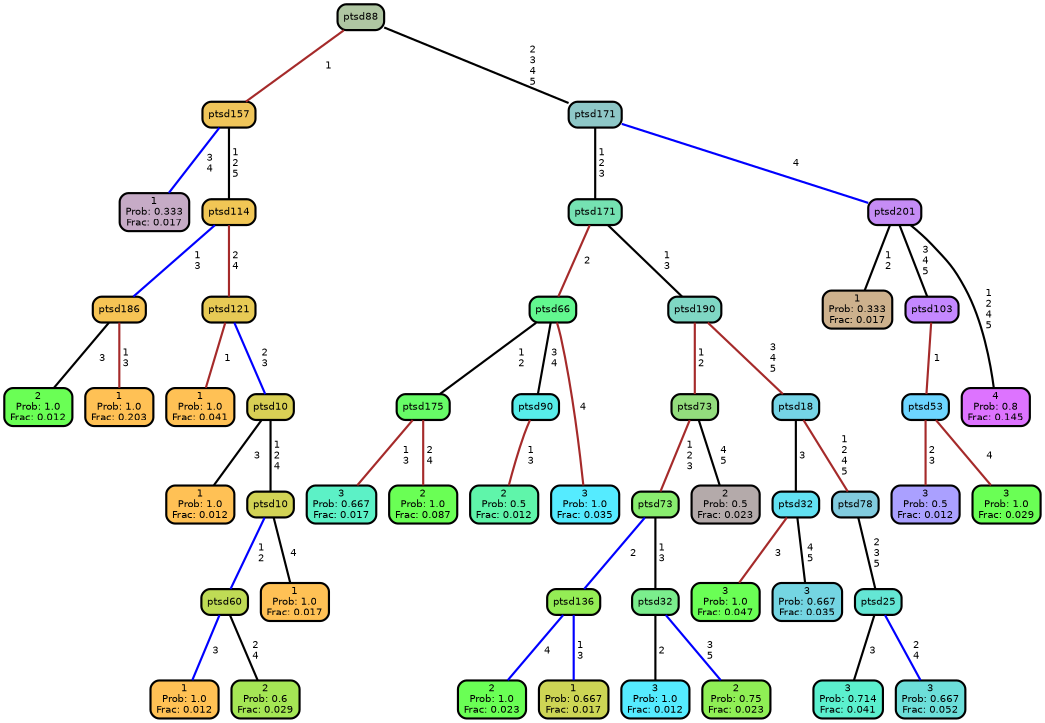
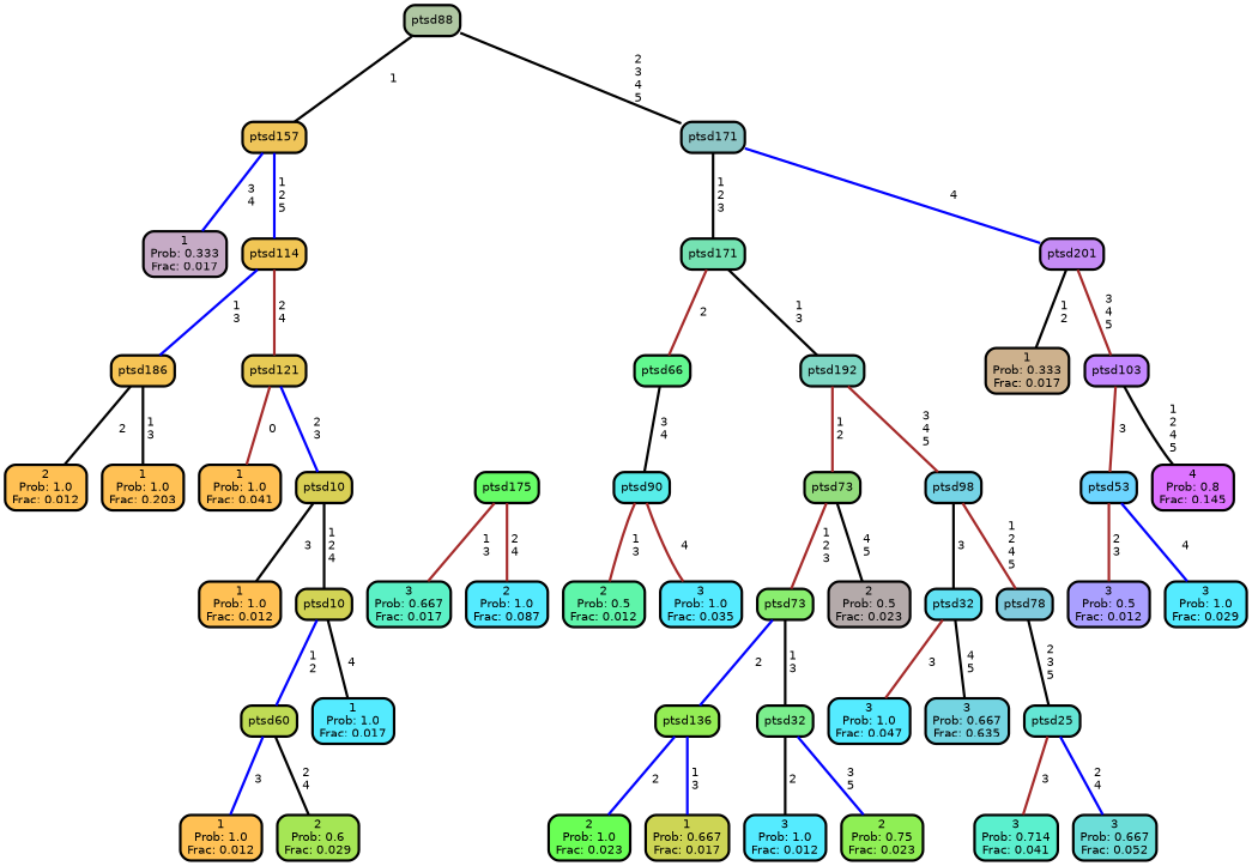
  graph {
    ranksep="0 equally"
    splines=straight
    node [color=black fillcolor="#ffc155" fontcolor=black fontname=helvetica penwidth=3 shape=box style="filled, rounded"]
    edge [color=black fontname=helvetica penwidth=3]
    n1 [fillcolor="#c6abc6" label="1\nProb: 0.333\nFrac: 0.017"]
    n2 [fillcolor="#efc55a" label=ptsd157]
    n3 [fillcolor="#f1c655" label=ptsd114]
    n4 [fillcolor="#f6c455" label=ptsd186]
    n5 [fillcolor="#e7ca55" label=ptsd121]
-   n6 [fillcolor="#6aff55" label="2\nProb: 1.0\nFrac: 0.012"]
+   n6 [label="2\nProb: 1.0\nFrac: 0.012"]
    n7 [label="1\nProb: 1.0\nFrac: 0.203"]
    n8 [label="1\nProb: 1.0\nFrac: 0.041"]
    n9 [fillcolor="#d9d055" label=ptsd10]
    n10 [label="1\nProb: 1.0\nFrac: 0.012"]
    n11 [fillcolor="#d2d355" label=ptsd10]
    n12 [fillcolor="#bfdb55" label=ptsd60]
-   n13 [label="1\nProb: 1.0\nFrac: 0.017"]
+   n13 [fillcolor="#55ebff" label="1\nProb: 1.0\nFrac: 0.017"]
    n14 [label="1\nProb: 1.0\nFrac: 0.012"]
    n15 [fillcolor="#a5e655" label="2\nProb: 0.6\nFrac: 0.029"]
    n16 [fillcolor="#afc6a2" label=ptsd88]
    n17 [fillcolor="#8ec7c7" label=ptsd171]
    n18 [fillcolor="#75e2b2" label=ptsd171]
    n19 [fillcolor="#c58cf5" label=ptsd201]
    n20 [fillcolor="#5cf1c6" label="3\nProb: 0.667\nFrac: 0.017"]
    n21 [fillcolor="#67fc67" label=ptsd175]
-   n22 [fillcolor="#6aff55" label="2\nProb: 1.0\nFrac: 0.087"]
+   n22 [fillcolor="#55ebff" label="2\nProb: 1.0\nFrac: 0.087"]
    n23 [fillcolor="#62f88f" label=ptsd66]
    n24 [fillcolor="#57ede9" label=ptsd90]
    n25 [fillcolor="#5ff5aa" label="2\nProb: 0.5\nFrac: 0.012"]
    n26 [fillcolor="#55ebff" label="3\nProb: 1.0\nFrac: 0.035"]
-   n27 [fillcolor="#7fd7c4" label=ptsd190]
+   n27 [fillcolor="#7fd7c4" label=ptsd192]
    n28 [fillcolor="#93dd7d" label=ptsd73]
-   n29 [fillcolor="#75d4e6" label=ptsd18]
+   n29 [fillcolor="#75d4e6" label=ptsd98]
    n30 [fillcolor="#6aff55" label="2\nProb: 1.0\nFrac: 0.023"]
    n31 [fillcolor="#94ed55" label=ptsd136]
    n32 [fillcolor="#cdd555" label="1\nProb: 0.667\nFrac: 0.017"]
    n33 [fillcolor="#89ed6f" label=ptsd73]
    n34 [fillcolor="#7bee8d" label=ptsd32]
    n35 [fillcolor="#55ebff" label="3\nProb: 1.0\nFrac: 0.012"]
    n36 [fillcolor="#8fef55" label="2\nProb: 0.75\nFrac: 0.023"]
    n37 [fillcolor="#b4aaaa" label="2\nProb: 0.5\nFrac: 0.023"]
    n38 [fillcolor="#62e1f2" label=ptsd32]
    n39 [fillcolor="#81cbde" label=ptsd78]
-   n40 [fillcolor="#6aff55" label="3\nProb: 1.0\nFrac: 0.047"]
-   n41 [fillcolor="#74d5e2" label="3\nProb: 0.667\nFrac: 0.035"]
+   n40 [fillcolor="#55ebff" label="3\nProb: 1.0\nFrac: 0.047"]
+   n41 [fillcolor="#74d5e2" label="3\nProb: 0.667\nFrac: 0.635"]
    n42 [fillcolor="#64e6d4" label=ptsd25]
    n43 [fillcolor="#5bf0ce" label="3\nProb: 0.714\nFrac: 0.041"]
    n44 [fillcolor="#6cded9" label="3\nProb: 0.667\nFrac: 0.052"]
    n45 [fillcolor="#cdb18d" label="1\nProb: 0.333\nFrac: 0.017"]
    n46 [fillcolor="#c488ff" label=ptsd103]
    n47 [fillcolor="#6dd5ff" label=ptsd53]
    n48 [fillcolor="#dd73ff" label="4\nProb: 0.8\nFrac: 0.145"]
    n49 [fillcolor="#aaa0ff" label="3\nProb: 0.5\nFrac: 0.012"]
-   n50 [fillcolor="#6aff55" label="3\nProb: 1.0\nFrac: 0.029"]
+   n50 [fillcolor="#55ebff" label="3\nProb: 1.0\nFrac: 0.029"]
    subgraph sub_1 {
      rank=same
    }
    n2 -- n1 [color=blue label=" 3\n 4"]
-   n2 -- n3 [label=" 1\n 2\n 5"]
+   n2 -- n3 [color=blue label=" 1\n 2\n 5"]
    n3 -- n4 [color=blue label=" 1\n 3"]
    n3 -- n5 [color=brown label=" 2\n 4"]
-   n4 -- n6 [label=" 3"]
-   n4 -- n7 [color=brown label=" 1\n 3"]
-   n5 -- n8 [color=brown label=" 1"]
+   n4 -- n6 [label=" 2"]
+   n4 -- n7 [label=" 1\n 3"]
+   n5 -- n8 [color=brown label=" 0"]
    n5 -- n9 [color=blue label=" 2\n 3"]
    n9 -- n10 [label=" 3"]
    n9 -- n11 [label=" 1\n 2\n 4"]
    n11 -- n12 [color=blue label=" 1\n 2"]
    n11 -- n13 [label=" 4"]
    n12 -- n14 [color=blue label=" 3"]
    n12 -- n15 [label=" 2\n 4"]
-   n16 -- n2 [color=brown label=" 1"]
+   n16 -- n2 [label=" 1"]
    n16 -- n17 [label=" 2\n 3\n 4\n 5"]
    n17 -- n18 [label=" 1\n 2\n 3"]
    n17 -- n19 [color=blue label=" 4"]
    n18 -- n23 [color=brown label=" 2"]
    n18 -- n27 [label=" 1\n 3"]
    n19 -- n45 [label=" 1\n 2"]
-   n19 -- n46 [label=" 3\n 4\n 5"]
+   n19 -- n46 [color=brown label=" 3\n 4\n 5"]
    n21 -- n20 [color=brown label=" 1\n 3"]
    n21 -- n22 [color=brown label=" 2\n 4"]
-   n23 -- n21 [label=" 1\n 2"]
    n23 -- n24 [label=" 3\n 4"]
    n24 -- n25 [color=brown label=" 1\n 3"]
-   n23 -- n26 [color=brown label=" 4"]
+   n24 -- n26 [color=brown label=" 4"]
    n27 -- n28 [color=brown label=" 1\n 2"]
    n27 -- n29 [color=brown label=" 3\n 4\n 5"]
    n28 -- n33 [color=brown label=" 1\n 2\n 3"]
    n28 -- n37 [label=" 4\n 5"]
    n29 -- n38 [label=" 3"]
    n29 -- n39 [color=brown label=" 1\n 2\n 4\n 5"]
-   n31 -- n30 [color=blue label=" 4"]
+   n31 -- n30 [color=blue label=" 2"]
    n31 -- n32 [color=blue label=" 1\n 3"]
    n33 -- n31 [color=blue label=" 2"]
    n33 -- n34 [label=" 1\n 3"]
    n34 -- n35 [label=" 2"]
    n34 -- n36 [color=blue label=" 3\n 5"]
    n38 -- n40 [color=brown label=" 3"]
    n38 -- n41 [label=" 4\n 5"]
    n39 -- n42 [label=" 2\n 3\n 5"]
-   n42 -- n43 [label=" 3"]
+   n42 -- n43 [color=brown label=" 3"]
    n42 -- n44 [color=blue label=" 2\n 4"]
-   n46 -- n47 [color=brown label=" 1"]
-   n19 -- n48 [label=" 1\n 2\n 4\n 5"]
+   n46 -- n47 [color=brown label=" 3"]
+   n46 -- n48 [label=" 1\n 2\n 4\n 5"]
    n47 -- n49 [color=brown label=" 2\n 3"]
-   n47 -- n50 [color=brown label=" 4"]
+   n47 -- n50 [color=blue label=" 4"]
  }
